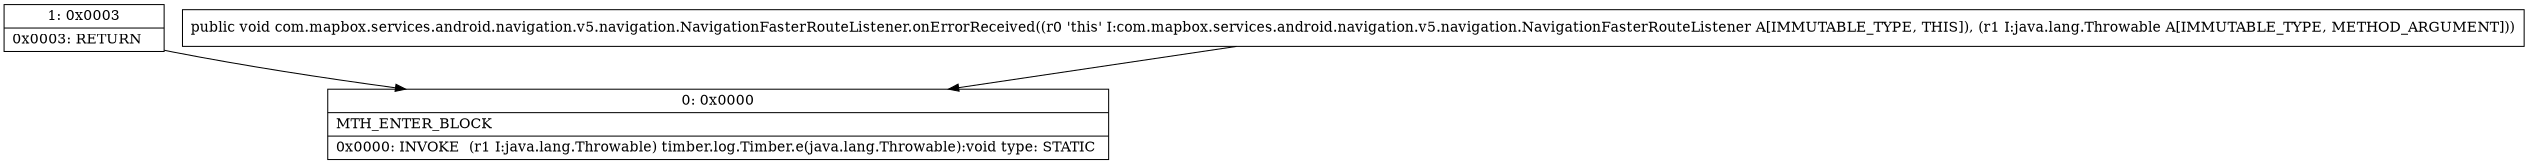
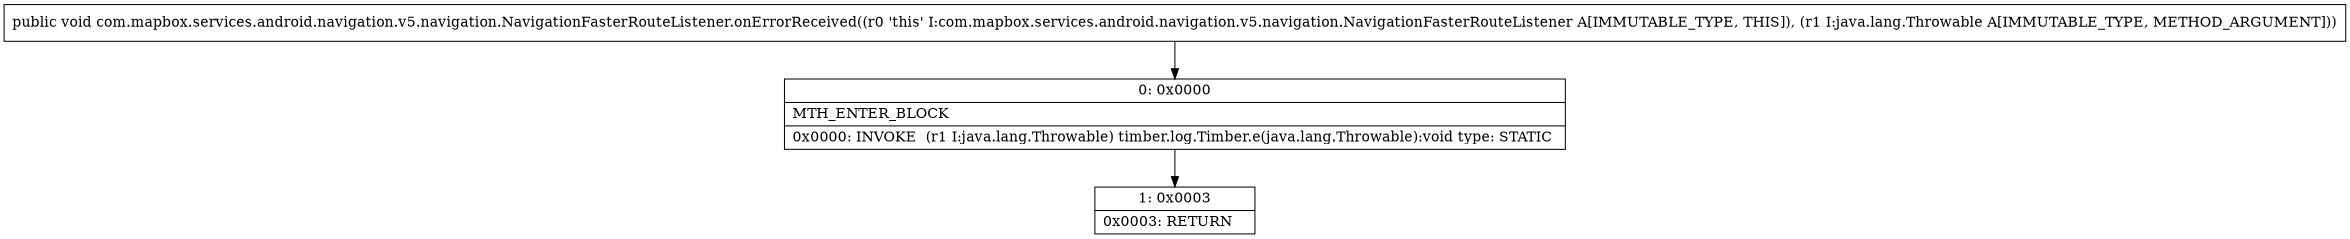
  digraph {
    fontname="DejaVu Serif"
    node [shape=record fontname="DejaVu Serif"]
    edge [fontname="DejaVu Serif"]
    n1 [label="{0\:\ 0x0000|MTH_ENTER_BLOCK\l|0x0000: INVOKE  (r1 I:java.lang.Throwable) timber.log.Timber.e(java.lang.Throwable):void type: STATIC \l}"]
    n2 [label="{1\:\ 0x0003|0x0003: RETURN   \l}"]
    n3 [label="{public void com.mapbox.services.android.navigation.v5.navigation.NavigationFasterRouteListener.onErrorReceived((r0 'this' I:com.mapbox.services.android.navigation.v5.navigation.NavigationFasterRouteListener A[IMMUTABLE_TYPE, THIS]), (r1 I:java.lang.Throwable A[IMMUTABLE_TYPE, METHOD_ARGUMENT])) }"]
-   n2 -> n1
+   n1 -> n2
    n3 -> n1
  }
